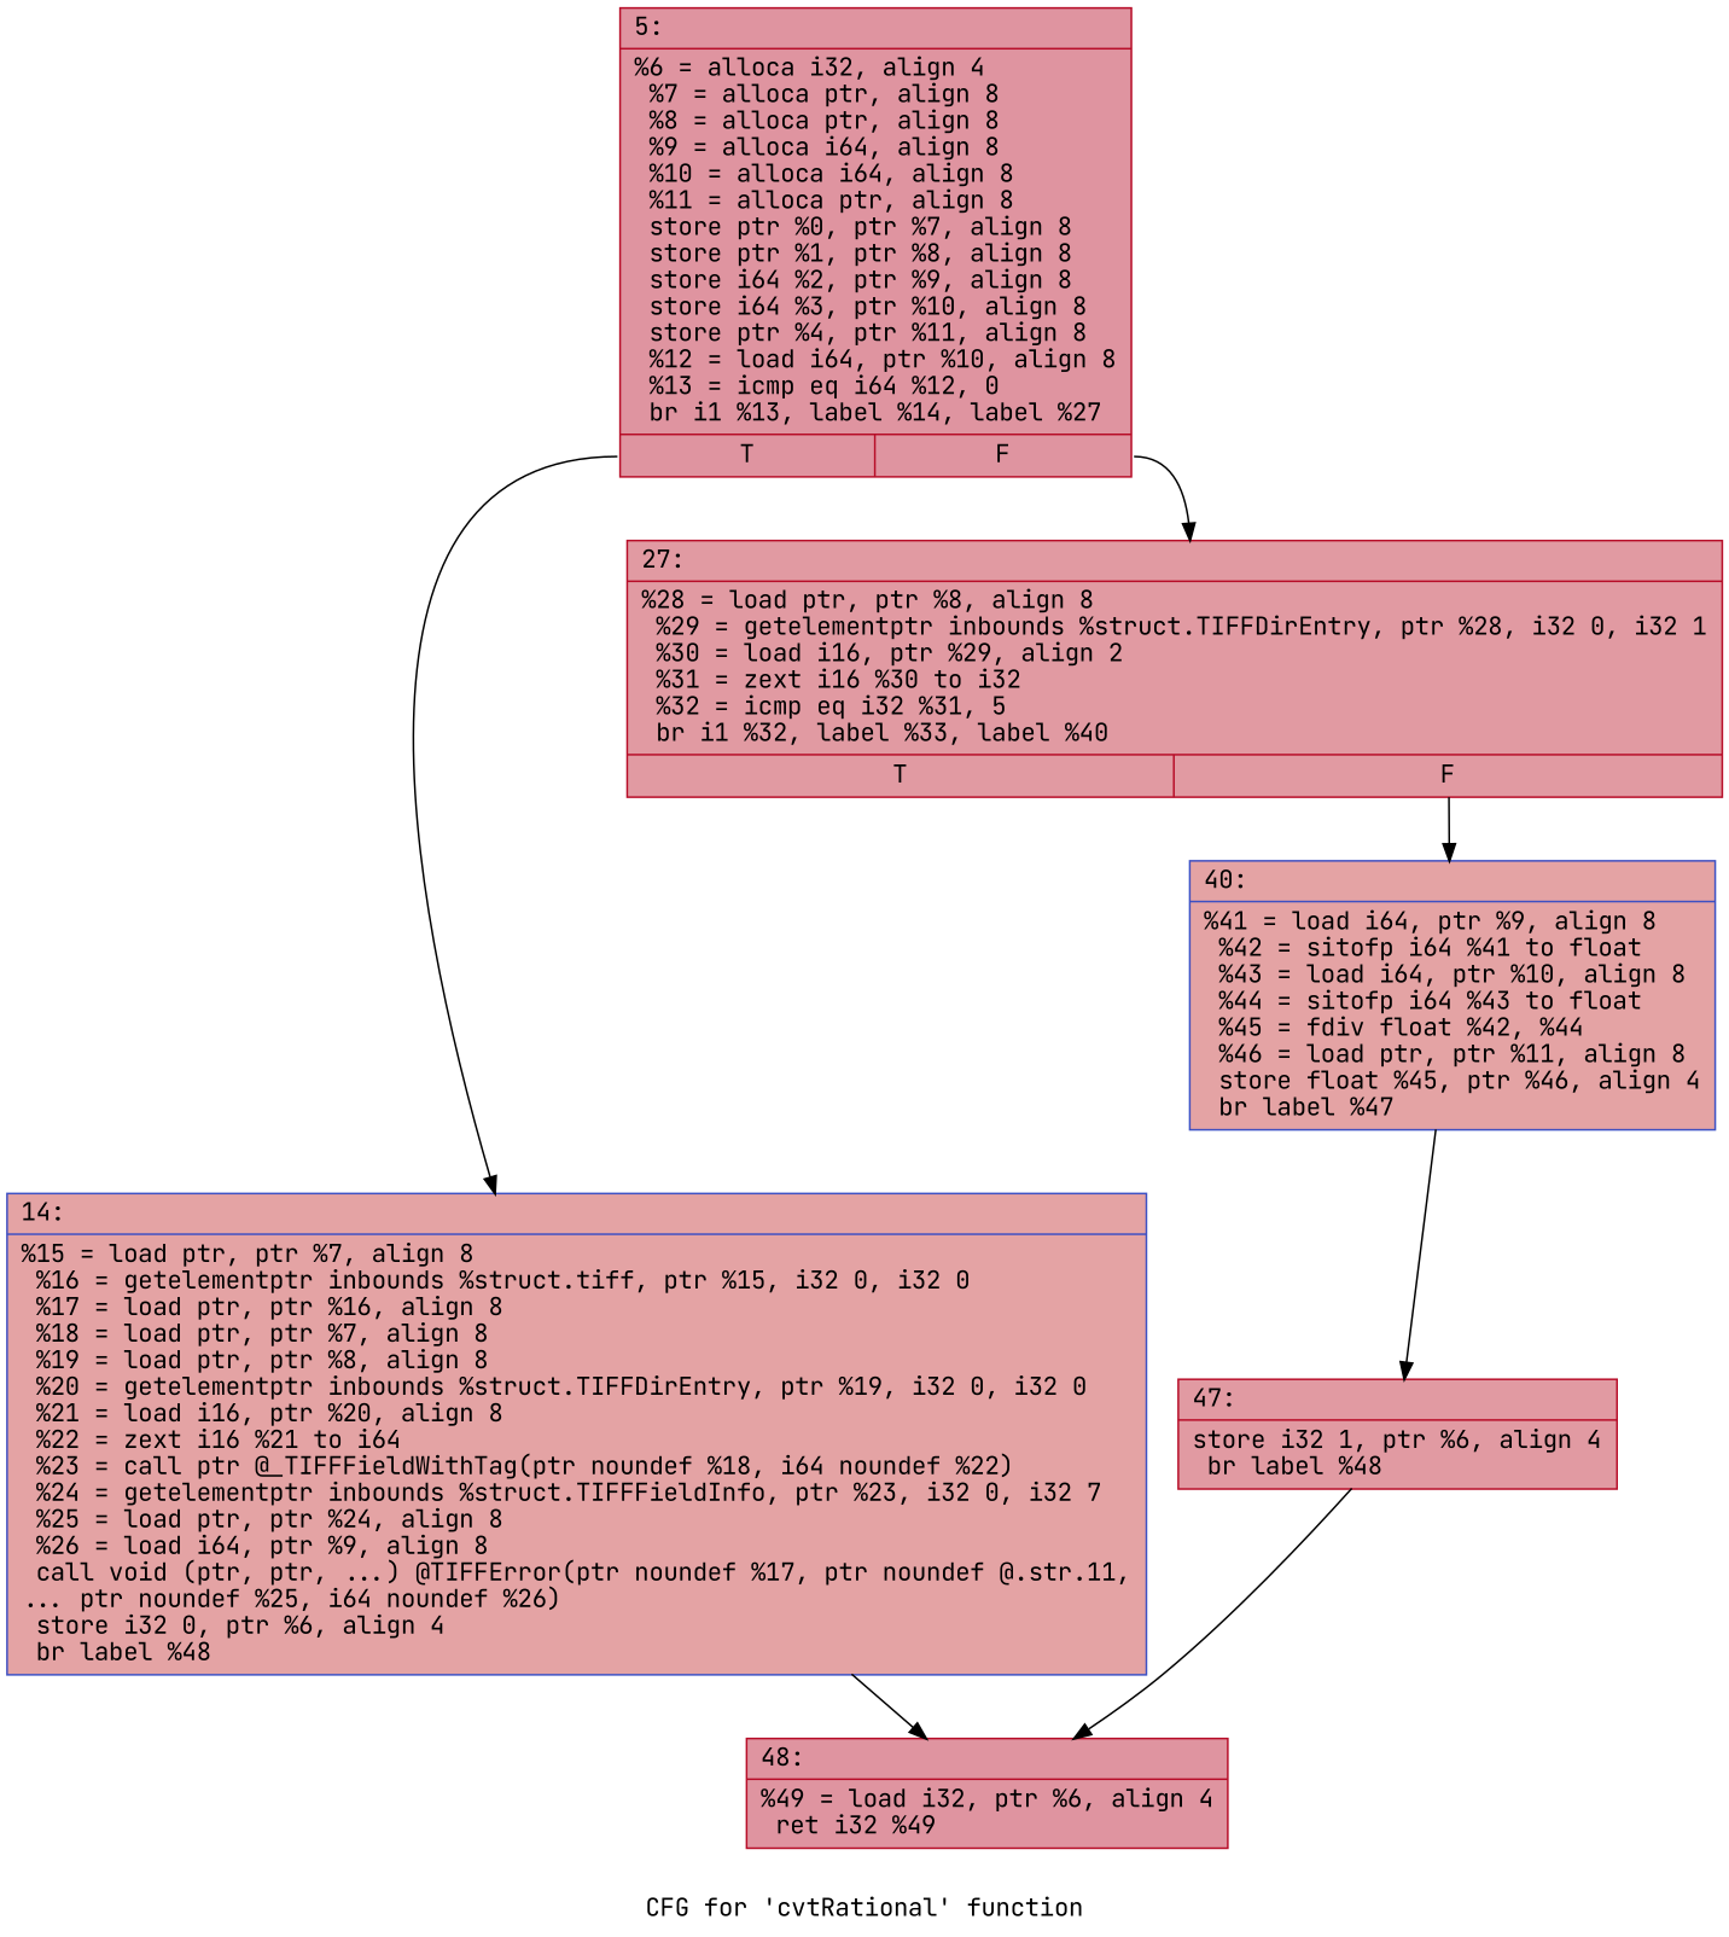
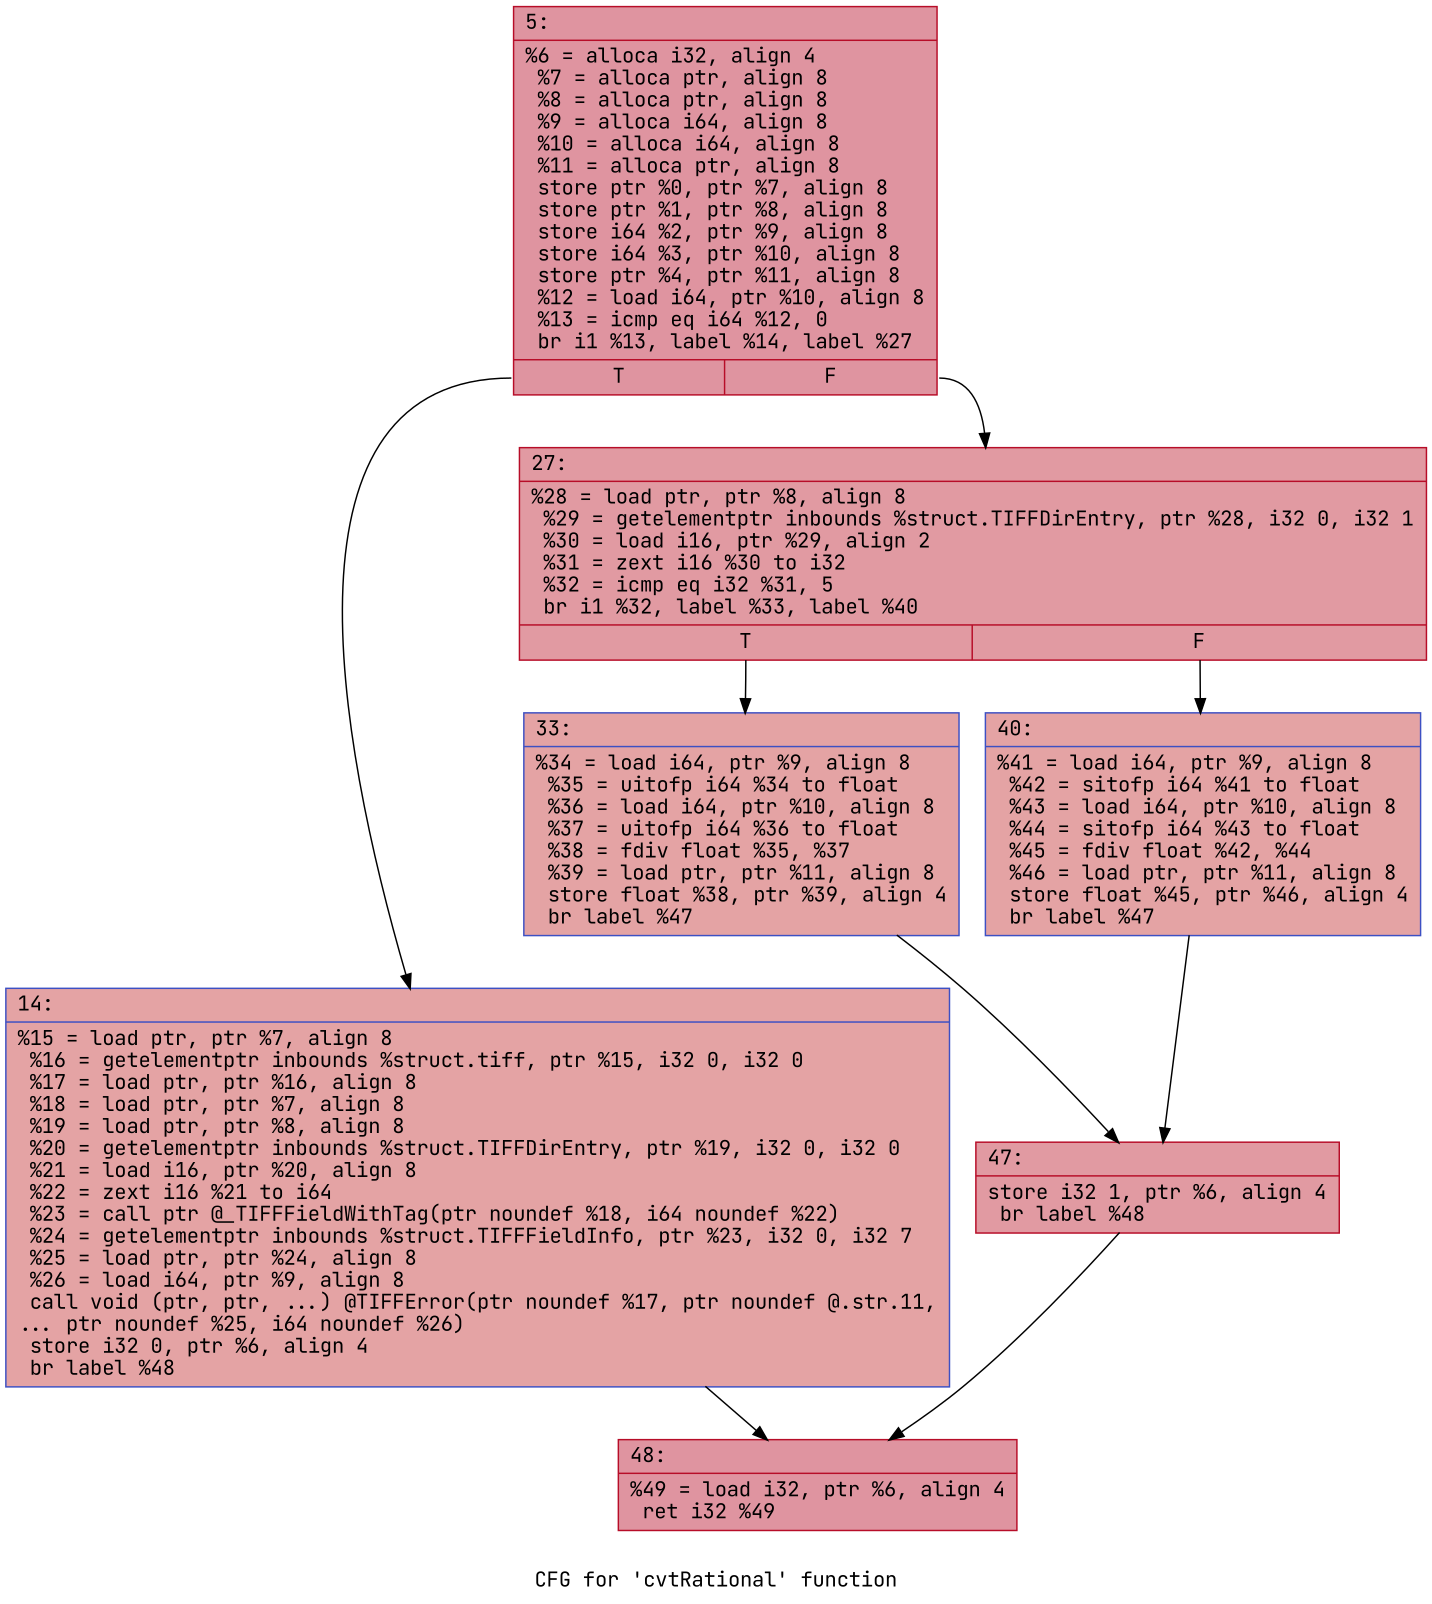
  digraph {
    label="CFG for 'cvtRational' function"
    fontname="JetBrains Mono"
    node [color="#b70d28ff" fillcolor="#c32e3170" fontname="JetBrains Mono" shape=record style=filled]
    edge [fontname="JetBrains Mono"]
    n1 [fillcolor="#b70d2870" label="{5:\l|  %6 = alloca i32, align 4\l  %7 = alloca ptr, align 8\l  %8 = alloca ptr, align 8\l  %9 = alloca i64, align 8\l  %10 = alloca i64, align 8\l  %11 = alloca ptr, align 8\l  store ptr %0, ptr %7, align 8\l  store ptr %1, ptr %8, align 8\l  store i64 %2, ptr %9, align 8\l  store i64 %3, ptr %10, align 8\l  store ptr %4, ptr %11, align 8\l  %12 = load i64, ptr %10, align 8\l  %13 = icmp eq i64 %12, 0\l  br i1 %13, label %14, label %27\l|{<s0>T|<s1>F}}"]
    n2 [color="#3d50c3ff" label="{14:\l|  %15 = load ptr, ptr %7, align 8\l  %16 = getelementptr inbounds %struct.tiff, ptr %15, i32 0, i32 0\l  %17 = load ptr, ptr %16, align 8\l  %18 = load ptr, ptr %7, align 8\l  %19 = load ptr, ptr %8, align 8\l  %20 = getelementptr inbounds %struct.TIFFDirEntry, ptr %19, i32 0, i32 0\l  %21 = load i16, ptr %20, align 8\l  %22 = zext i16 %21 to i64\l  %23 = call ptr @_TIFFFieldWithTag(ptr noundef %18, i64 noundef %22)\l  %24 = getelementptr inbounds %struct.TIFFFieldInfo, ptr %23, i32 0, i32 7\l  %25 = load ptr, ptr %24, align 8\l  %26 = load i64, ptr %9, align 8\l  call void (ptr, ptr, ...) @TIFFError(ptr noundef %17, ptr noundef @.str.11,\l... ptr noundef %25, i64 noundef %26)\l  store i32 0, ptr %6, align 4\l  br label %48\l}"]
    n3 [fillcolor="#bb1b2c70" label="{27:\l|  %28 = load ptr, ptr %8, align 8\l  %29 = getelementptr inbounds %struct.TIFFDirEntry, ptr %28, i32 0, i32 1\l  %30 = load i16, ptr %29, align 2\l  %31 = zext i16 %30 to i32\l  %32 = icmp eq i32 %31, 5\l  br i1 %32, label %33, label %40\l|{<s0>T|<s1>F}}"]
    n4 [fillcolor="#b70d2870" label="{48:\l|  %49 = load i32, ptr %6, align 4\l  ret i32 %49\l}"]
+   n5 [color="#3d50c3ff" label="{33:\l|  %34 = load i64, ptr %9, align 8\l  %35 = uitofp i64 %34 to float\l  %36 = load i64, ptr %10, align 8\l  %37 = uitofp i64 %36 to float\l  %38 = fdiv float %35, %37\l  %39 = load ptr, ptr %11, align 8\l  store float %38, ptr %39, align 4\l  br label %47\l}"]
    n6 [color="#3d50c3ff" label="{40:\l|  %41 = load i64, ptr %9, align 8\l  %42 = sitofp i64 %41 to float\l  %43 = load i64, ptr %10, align 8\l  %44 = sitofp i64 %43 to float\l  %45 = fdiv float %42, %44\l  %46 = load ptr, ptr %11, align 8\l  store float %45, ptr %46, align 4\l  br label %47\l}"]
    n7 [fillcolor="#bb1b2c70" label="{47:\l|  store i32 1, ptr %6, align 4\l  br label %48\l}"]
    n1 -> n2 [tailport=s0]
    n1 -> n3 [tailport=s1]
    n2 -> n4
+   n3 -> n5 [tailport=s0]
    n3 -> n6 [tailport=s1]
+   n5 -> n7
    n6 -> n7
    n7 -> n4
  }
